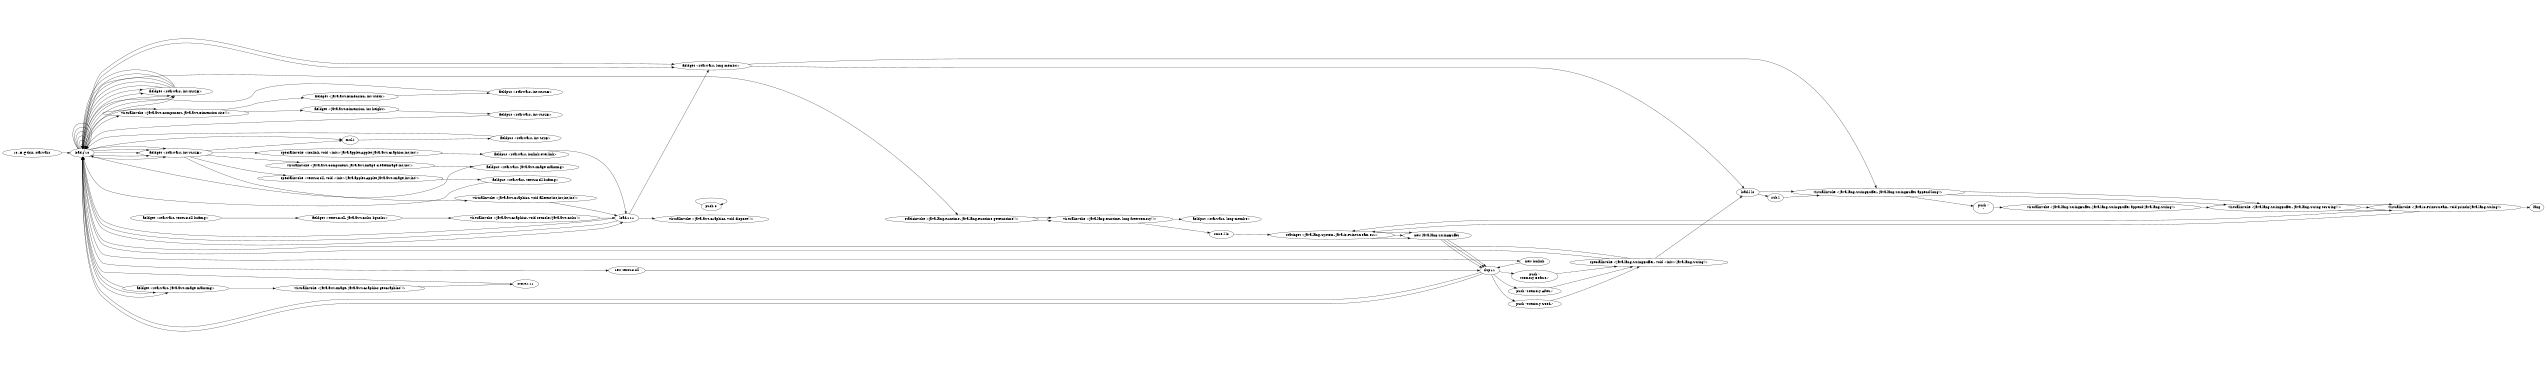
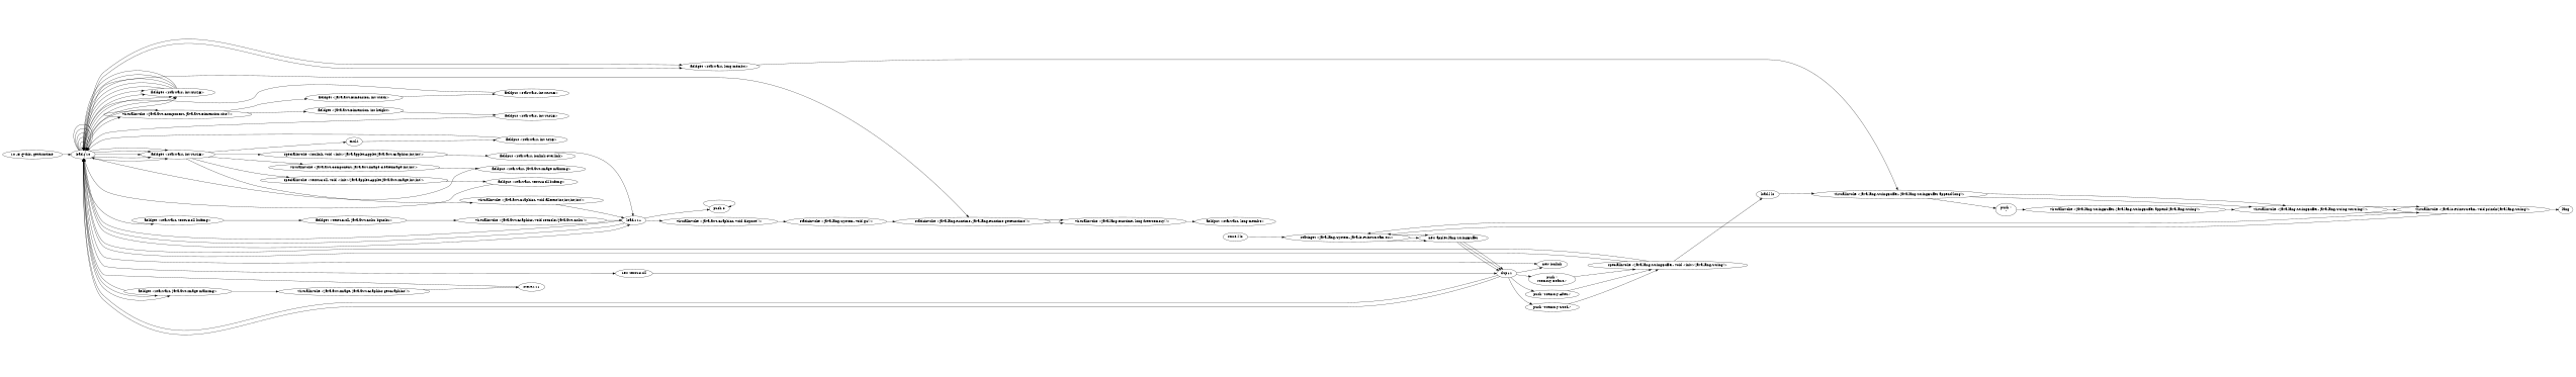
  digraph {
    rankdir=LR
-   "r0 := @this: starwars"
+   "r0 := @this: starwars" [label="r0 := @this: getRuntime"]
    "load.r r0"
    "staticinvoke <java.lang.Runtime: java.lang.Runtime getRuntime()>"
    "virtualinvoke <java.awt.Component: java.awt.Dimension size()>"
    "fieldget <starwars: int XSIZE>"
    "fieldget <starwars: int YSIZE>"
    "fieldget <starwars: java.awt.Image mainImg>"
    "new textScroll"
    "new ionlink"
    "load.r r1"
    "fieldget <starwars: textScroll bufImg>"
    "fieldget <starwars: long memb4>"
    "virtualinvoke <java.lang.Runtime: long freeMemory()>"
    "fieldget <java.awt.Dimension: int width>"
    "fieldget <java.awt.Dimension: int height>"
    "mul.i"
    "virtualinvoke <java.awt.Component: java.awt.Image createImage(int,int)>"
    "specialinvoke <textScroll: void <init>(java.applet.Applet,java.awt.Image,int,int)>"
    "specialinvoke <ionlink: void <init>(java.applet.Applet,java.awt.Graphics,int,int)>"
    "virtualinvoke <java.awt.Graphics: void fillRect(int,int,int,int)>"
    "virtualinvoke <java.awt.Image: java.awt.Graphics getGraphics()>"
    "dup1.r"
    "push 0"
    "virtualinvoke <java.awt.Graphics: void dispose()>"
    "fieldget <textScroll: java.awt.Color bgcolor>"
    "load.l l0"
    "virtualinvoke <java.lang.StringBuffer: java.lang.StringBuffer append(long)>"
    "fieldput <starwars: long memb4>"
    "store.l l0"
    "staticget <java.lang.System: java.io.PrintStream err>"
    "fieldput <starwars: int XSIZE>"
    "fieldput <starwars: int YSIZE>"
    "fieldput <starwars: int SIZE>"
    "fieldput <starwars: java.awt.Image mainImg>"
    "fieldput <starwars: textScroll bufImg>"
    "fieldput <starwars: ionlink overlink>"
    "store.r r1"
    "push \"\nMemory Before:\""
    "push \"Memory After:\""
    "push \"Memory Used:\""
    "specialinvoke <java.lang.StringBuffer: void <init>(java.lang.String)>"
+   "staticinvoke <java.lang.System: void gc()>"
    "virtualinvoke <java.awt.Graphics: void setColor(java.awt.Color)>"
-   "new java.lang.StringBuffer"
-   "sub.l"
+   "new java.lang.StringBuffer" [label="new applet.lang.StringBuffer"]
    "virtualinvoke <java.lang.StringBuffer: java.lang.String toString()>"
    "push \"\n\""
    "virtualinvoke <java.io.PrintStream: void println(java.lang.String)>"
    "virtualinvoke <java.lang.StringBuffer: java.lang.StringBuffer append(java.lang.String)>"
    n50 [label=lang]
    "r0 := @this: starwars" -> "load.r r0"
    "load.r r0" -> "load.r r0"
    "load.r r0" -> "load.r r0"
    "load.r r0" -> "load.r r0"
    "load.r r0" -> "load.r r0"
    "load.r r0" -> "load.r r0"
    "load.r r0" -> "load.r r0"
    "load.r r0" -> "staticinvoke <java.lang.Runtime: java.lang.Runtime getRuntime()>"
    "load.r r0" -> "virtualinvoke <java.awt.Component: java.awt.Dimension size()>"
    "load.r r0" -> "virtualinvoke <java.awt.Component: java.awt.Dimension size()>"
    "load.r r0" -> "fieldget <starwars: int XSIZE>"
    "load.r r0" -> "fieldget <starwars: int XSIZE>"
    "load.r r0" -> "fieldget <starwars: int XSIZE>"
    "load.r r0" -> "fieldget <starwars: int XSIZE>"
    "load.r r0" -> "fieldget <starwars: int XSIZE>"
    "load.r r0" -> "fieldget <starwars: int YSIZE>"
    "load.r r0" -> "fieldget <starwars: int YSIZE>"
    "load.r r0" -> "fieldget <starwars: int YSIZE>"
    "load.r r0" -> "fieldget <starwars: int YSIZE>"
    "load.r r0" -> "fieldget <starwars: int YSIZE>"
    "load.r r0" -> "fieldget <starwars: java.awt.Image mainImg>"
    "load.r r0" -> "fieldget <starwars: java.awt.Image mainImg>"
    "load.r r0" -> "new textScroll"
    "load.r r0" -> "new ionlink"
    "load.r r0" -> "load.r r1"
-   "load.r r0" -> "mul.i"
+   "load.r r0" -> "fieldget <starwars: textScroll bufImg>"
    "load.r r0" -> "fieldget <starwars: long memb4>"
    "load.r r0" -> "fieldget <starwars: long memb4>"
    "staticinvoke <java.lang.Runtime: java.lang.Runtime getRuntime()>" -> "virtualinvoke <java.lang.Runtime: long freeMemory()>"
    "staticinvoke <java.lang.Runtime: java.lang.Runtime getRuntime()>" -> "virtualinvoke <java.lang.Runtime: long freeMemory()>"
    "virtualinvoke <java.awt.Component: java.awt.Dimension size()>" -> "fieldget <java.awt.Dimension: int width>"
    "virtualinvoke <java.awt.Component: java.awt.Dimension size()>" -> "fieldget <java.awt.Dimension: int height>"
    "fieldget <starwars: int XSIZE>" -> "load.r r0"
    "fieldget <starwars: int XSIZE>" -> "load.r r0"
    "fieldget <starwars: int XSIZE>" -> "load.r r0"
    "fieldget <starwars: int XSIZE>" -> "load.r r0"
    "fieldget <starwars: int XSIZE>" -> "load.r r0"
    "fieldget <starwars: int YSIZE>" -> "mul.i"
    "fieldget <starwars: int YSIZE>" -> "virtualinvoke <java.awt.Component: java.awt.Image createImage(int,int)>"
    "fieldget <starwars: int YSIZE>" -> "specialinvoke <textScroll: void <init>(java.applet.Applet,java.awt.Image,int,int)>"
    "fieldget <starwars: int YSIZE>" -> "specialinvoke <ionlink: void <init>(java.applet.Applet,java.awt.Graphics,int,int)>"
    "fieldget <starwars: int YSIZE>" -> "virtualinvoke <java.awt.Graphics: void fillRect(int,int,int,int)>"
    "fieldget <starwars: java.awt.Image mainImg>" -> "load.r r0"
    "fieldget <starwars: java.awt.Image mainImg>" -> "virtualinvoke <java.awt.Image: java.awt.Graphics getGraphics()>"
    "new textScroll" -> "dup1.r"
-   "new ionlink" -> "dup1.r"
+   "dup1.r" -> "new ionlink"
    "load.r r1" -> "load.r r0"
    "load.r r1" -> "load.r r0"
-   "load.r r1" -> "fieldget <starwars: long memb4>"
+   "load.r r1" -> "push 0"
    "load.r r1" -> "virtualinvoke <java.awt.Graphics: void dispose()>"
    "fieldget <starwars: textScroll bufImg>" -> "fieldget <textScroll: java.awt.Color bgcolor>"
-   "fieldget <starwars: long memb4>" -> "load.l l0"
    "fieldget <starwars: long memb4>" -> "virtualinvoke <java.lang.StringBuffer: java.lang.StringBuffer append(long)>"
    "virtualinvoke <java.lang.Runtime: long freeMemory()>" -> "fieldput <starwars: long memb4>"
-   "virtualinvoke <java.lang.Runtime: long freeMemory()>" -> "store.l l0"
    "fieldget <java.awt.Dimension: int width>" -> "fieldput <starwars: int XSIZE>"
    "fieldget <java.awt.Dimension: int height>" -> "fieldput <starwars: int YSIZE>"
    "mul.i" -> "fieldput <starwars: int SIZE>"
    "virtualinvoke <java.awt.Component: java.awt.Image createImage(int,int)>" -> "fieldput <starwars: java.awt.Image mainImg>"
    "specialinvoke <textScroll: void <init>(java.applet.Applet,java.awt.Image,int,int)>" -> "fieldput <starwars: textScroll bufImg>"
    "specialinvoke <ionlink: void <init>(java.applet.Applet,java.awt.Graphics,int,int)>" -> "fieldput <starwars: ionlink overlink>"
    "virtualinvoke <java.awt.Graphics: void fillRect(int,int,int,int)>" -> "load.r r1"
    "virtualinvoke <java.awt.Image: java.awt.Graphics getGraphics()>" -> "store.r r1"
    "dup1.r" -> "load.r r0"
    "dup1.r" -> "load.r r0"
    "dup1.r" -> "push \"\nMemory Before:\""
    "dup1.r" -> "push \"Memory After:\""
    "dup1.r" -> "push \"Memory Used:\""
    "push 0" -> "push 0"
+   "virtualinvoke <java.awt.Graphics: void dispose()>" -> "staticinvoke <java.lang.System: void gc()>"
    "fieldget <textScroll: java.awt.Color bgcolor>" -> "virtualinvoke <java.awt.Graphics: void setColor(java.awt.Color)>"
    "load.l l0" -> "virtualinvoke <java.lang.StringBuffer: java.lang.StringBuffer append(long)>"
-   "load.l l0" -> "sub.l"
    "virtualinvoke <java.lang.StringBuffer: java.lang.StringBuffer append(long)>" -> "virtualinvoke <java.lang.StringBuffer: java.lang.String toString()>"
    "virtualinvoke <java.lang.StringBuffer: java.lang.StringBuffer append(long)>" -> "virtualinvoke <java.lang.StringBuffer: java.lang.String toString()>"
    "virtualinvoke <java.lang.StringBuffer: java.lang.StringBuffer append(long)>" -> "push \"\n\""
    "store.l l0" -> "staticget <java.lang.System: java.io.PrintStream err>"
    "staticget <java.lang.System: java.io.PrintStream err>" -> "new java.lang.StringBuffer"
    "staticget <java.lang.System: java.io.PrintStream err>" -> "new java.lang.StringBuffer"
    "staticget <java.lang.System: java.io.PrintStream err>" -> "new java.lang.StringBuffer"
    "fieldput <starwars: int XSIZE>" -> "load.r r0"
    "fieldput <starwars: int YSIZE>" -> "load.r r0"
    "fieldput <starwars: int SIZE>" -> "load.r r0"
    "fieldput <starwars: java.awt.Image mainImg>" -> "load.r r0"
    "fieldput <starwars: textScroll bufImg>" -> "load.r r0"
    "fieldput <starwars: ionlink overlink>" -> "load.r r1"
    "store.r r1" -> "load.r r0"
    "push \"\nMemory Before:\"" -> "specialinvoke <java.lang.StringBuffer: void <init>(java.lang.String)>"
    "push \"Memory After:\"" -> "specialinvoke <java.lang.StringBuffer: void <init>(java.lang.String)>"
    "push \"Memory Used:\"" -> "specialinvoke <java.lang.StringBuffer: void <init>(java.lang.String)>"
    "specialinvoke <java.lang.StringBuffer: void <init>(java.lang.String)>" -> "load.r r0"
    "specialinvoke <java.lang.StringBuffer: void <init>(java.lang.String)>" -> "load.r r0"
    "specialinvoke <java.lang.StringBuffer: void <init>(java.lang.String)>" -> "load.l l0"
+   "staticinvoke <java.lang.System: void gc()>" -> "staticinvoke <java.lang.Runtime: java.lang.Runtime getRuntime()>"
    "virtualinvoke <java.awt.Graphics: void setColor(java.awt.Color)>" -> "load.r r1"
    "new java.lang.StringBuffer" -> "dup1.r"
    "new java.lang.StringBuffer" -> "dup1.r"
    "new java.lang.StringBuffer" -> "dup1.r"
-   "sub.l" -> "virtualinvoke <java.lang.StringBuffer: java.lang.StringBuffer append(long)>"
    "virtualinvoke <java.lang.StringBuffer: java.lang.String toString()>" -> "virtualinvoke <java.io.PrintStream: void println(java.lang.String)>"
    "virtualinvoke <java.lang.StringBuffer: java.lang.String toString()>" -> "virtualinvoke <java.io.PrintStream: void println(java.lang.String)>"
    "virtualinvoke <java.lang.StringBuffer: java.lang.String toString()>" -> "virtualinvoke <java.io.PrintStream: void println(java.lang.String)>"
    "push \"\n\"" -> "virtualinvoke <java.lang.StringBuffer: java.lang.StringBuffer append(java.lang.String)>"
    "virtualinvoke <java.io.PrintStream: void println(java.lang.String)>" -> "staticget <java.lang.System: java.io.PrintStream err>"
    "virtualinvoke <java.io.PrintStream: void println(java.lang.String)>" -> "staticget <java.lang.System: java.io.PrintStream err>"
    "virtualinvoke <java.io.PrintStream: void println(java.lang.String)>" -> n50
    "virtualinvoke <java.lang.StringBuffer: java.lang.StringBuffer append(java.lang.String)>" -> "virtualinvoke <java.lang.StringBuffer: java.lang.String toString()>"
  }
